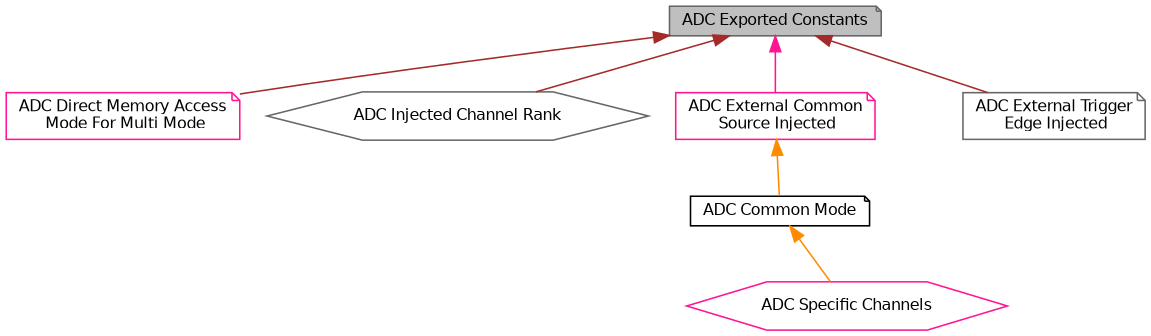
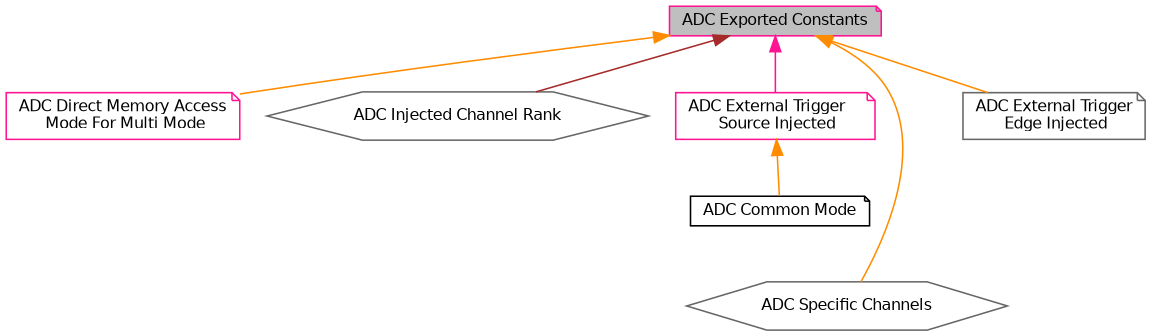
  digraph {
    rankdir=TB
    node [color=gray40 fillcolor=white fontname=Helvetica fontsize=10 shape=note style=filled]
    edge [color=darkorange dir=back fontname=Helvetica fontsize=10 labelfontname=Helvetica labelfontsize=10 shape=plaintext style=solid]
    n1 [color=deeppink height=0.2 label="ADC Direct Memory Access\l Mode For Multi Mode" width=0.4]
    n2 [height=0.2 label="ADC Injected Channel Rank" shape=hexagon width=0.4]
    n3 [color=black height=0.2 label="ADC Common Mode" width=0.4]
-   n4 [fillcolor=grey75 fontcolor=black height=0.2 label="ADC Exported Constants" width=0.4]
-   n5 [color=deeppink height=0.2 label="ADC External Common\l Source Injected" width=0.4]
-   n6 [color=deeppink height=0.2 label="ADC Specific Channels" shape=hexagon width=0.4]
+   n4 [color=deeppink fillcolor=grey75 fontcolor=black height=0.2 label="ADC Exported Constants" width=0.4]
+   n5 [color=deeppink height=0.2 label="ADC External Trigger\l Source Injected" width=0.4]
+   n6 [height=0.2 label="ADC Specific Channels" shape=hexagon width=0.4]
    n7 [height=0.2 label="ADC External Trigger\l Edge Injected" width=0.4]
-   n4 -> n1 [color=brown]
+   n4 -> n1
    n4 -> n2 [color=brown]
    n4 -> n5 [color=deeppink]
-   n3 -> n6
-   n4 -> n7 [color=brown]
+   n4 -> n6
+   n4 -> n7
    n5 -> n3
  }
